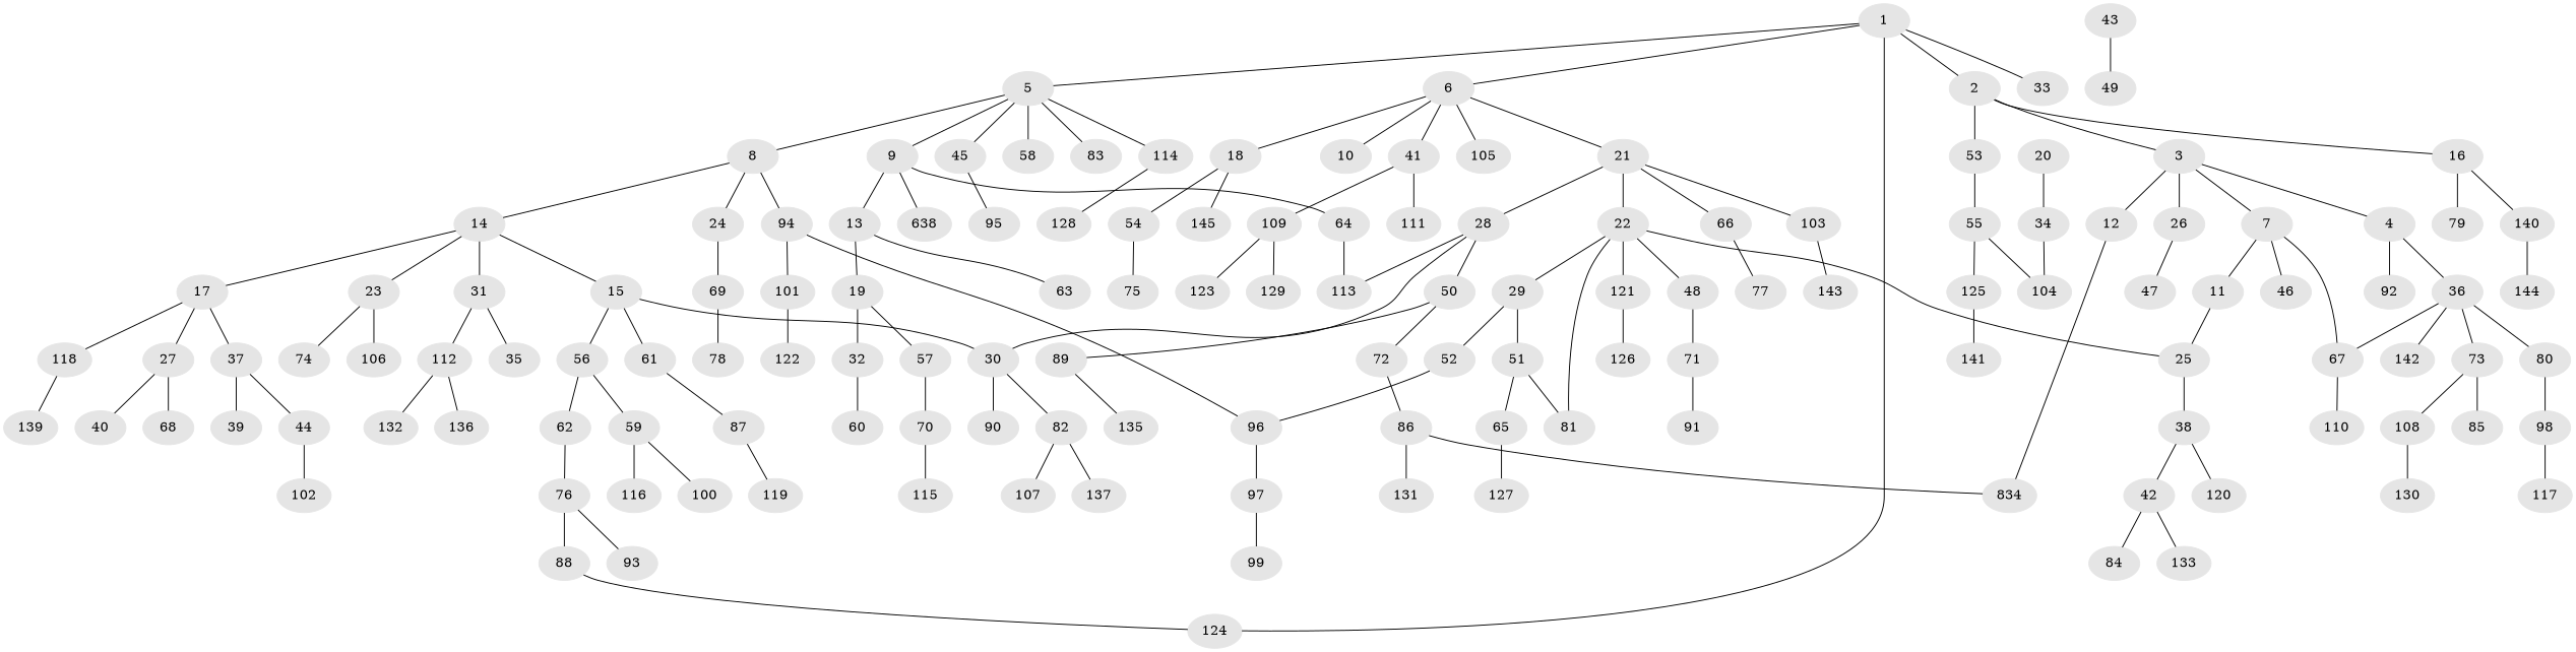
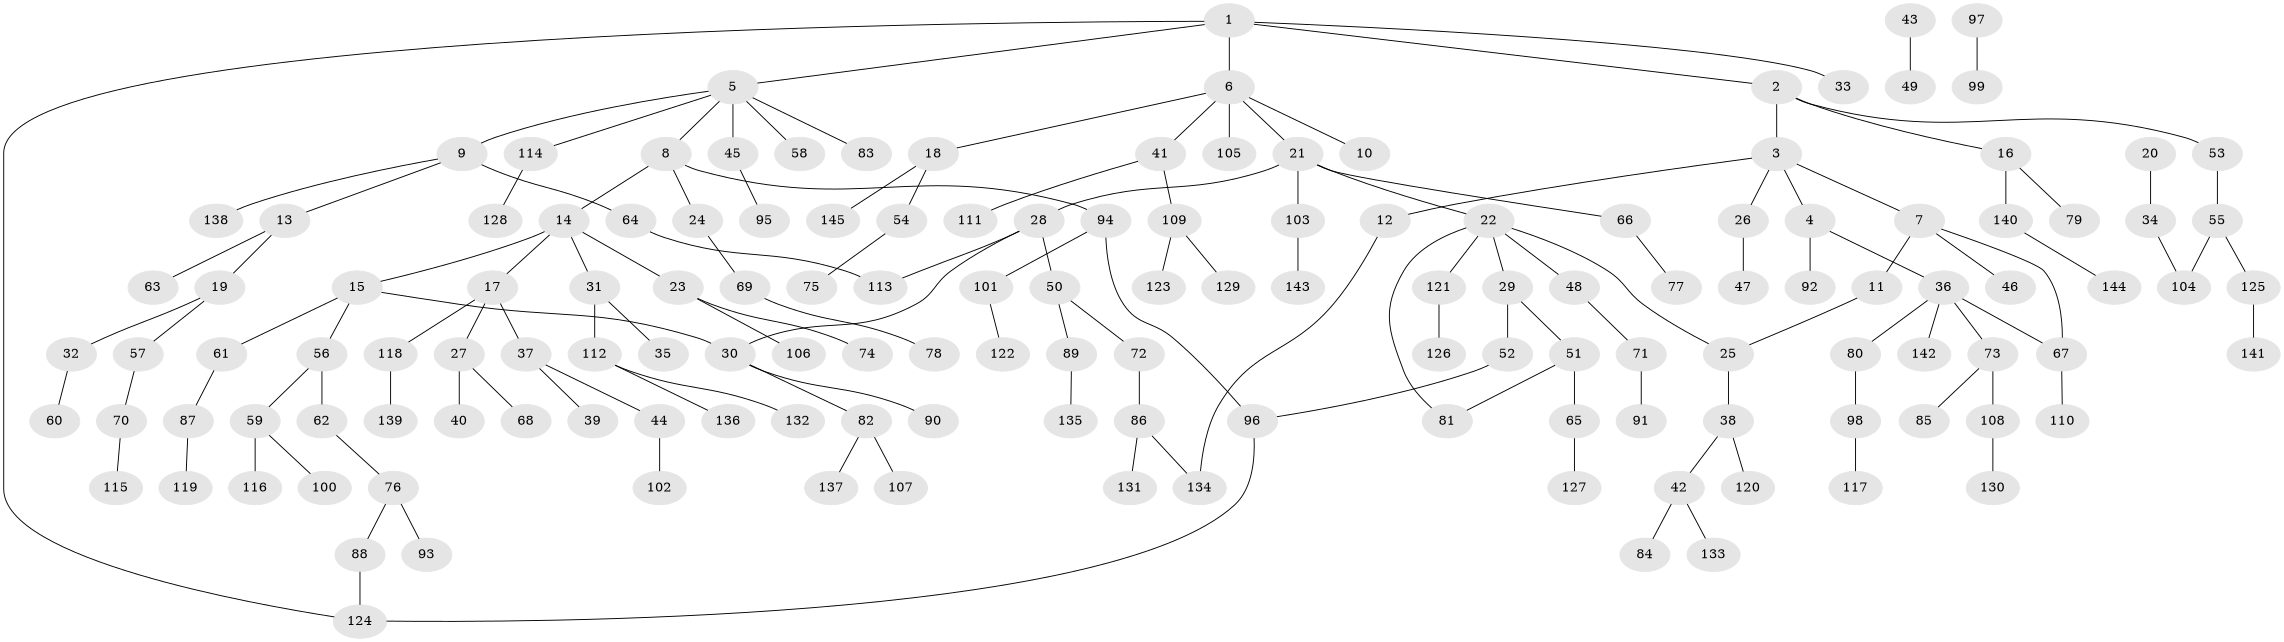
  graph {
    node [color=gray90 style=filled]
    1
    2
    5
    6
    33
    124
    3
    16
    53
    8
    9
    45
    58
    83
    114
    10
    18
    21
    41
    105
    4
    7
    12
    26
    79
    140
    55
    36
    92
    11
    46
    67
-   134 [label=834]
+   134
    47
    73
    80
    142
    14
    24
    94
    13
    64
-   138 [label=638]
+   138
    95
    128
    54
    145
    22
    28
    66
    103
    109
    111
    25
    20
    34
    15
    17
    23
    31
    69
    96
    101
    19
    63
    113
    38
    32
    57
    30
    56
    61
    27
    37
    118
    74
    106
    35
    112
    82
    90
    59
    62
    87
    144
    40
    68
    39
    44
    139
    75
    60
    70
    104
    29
    48
    81
    121
    50
    77
    143
    51
    52
    71
    126
    78
    42
    120
    43
    49
    72
    89
    65
    107
    137
    132
    136
    110
    85
    108
    98
    102
    84
    133
    123
    129
    91
    86
    135
    127
    97
    125
    141
    100
    116
    76
    115
    119
    88
    93
    131
    130
    117
    122
    99
    1 -- 2
    1 -- 5
    1 -- 6
    1 -- 33
    1 -- 124
    2 -- 3
    2 -- 16
    2 -- 53
    5 -- 8
    5 -- 9
    5 -- 45
    5 -- 58
    5 -- 83
    5 -- 114
    6 -- 10
    6 -- 18
    6 -- 21
    6 -- 41
    6 -- 105
    3 -- 4
    3 -- 7
    3 -- 12
    3 -- 26
    16 -- 79
    16 -- 140
    53 -- 55
    8 -- 14
    8 -- 24
    8 -- 94
    9 -- 13
    9 -- 64
    9 -- 138
    45 -- 95
    114 -- 128
    18 -- 54
    18 -- 145
    21 -- 22
    21 -- 28
    21 -- 66
    21 -- 103
    41 -- 109
    41 -- 111
    4 -- 36
    4 -- 92
    7 -- 11
    7 -- 46
    7 -- 67
    12 -- 134
    26 -- 47
    140 -- 144
    55 -- 104
    55 -- 125
    36 -- 67
    36 -- 73
    36 -- 80
    36 -- 142
    11 -- 25
    67 -- 110
    73 -- 85
    73 -- 108
    80 -- 98
    14 -- 15
    14 -- 17
    14 -- 23
    14 -- 31
    24 -- 69
    94 -- 96
    94 -- 101
    13 -- 19
    13 -- 63
    64 -- 113
    54 -- 75
    22 -- 25
    22 -- 29
    22 -- 48
    22 -- 81
    22 -- 121
    28 -- 113
    28 -- 30
    28 -- 50
    66 -- 77
    103 -- 143
    109 -- 123
    109 -- 129
    25 -- 38
    20 -- 34
    34 -- 104
    15 -- 30
    15 -- 56
    15 -- 61
    17 -- 27
    17 -- 37
    17 -- 118
    23 -- 74
    23 -- 106
    31 -- 35
    31 -- 112
    69 -- 78
-   96 -- 97
+   96 -- 124
    101 -- 122
    19 -- 32
    19 -- 57
    38 -- 42
    38 -- 120
    32 -- 60
    57 -- 70
    30 -- 82
    30 -- 90
    56 -- 59
    56 -- 62
    61 -- 87
    27 -- 40
    27 -- 68
    37 -- 39
    37 -- 44
    118 -- 139
    112 -- 132
    112 -- 136
    82 -- 107
    82 -- 137
    59 -- 100
    59 -- 116
    62 -- 76
    87 -- 119
    44 -- 102
    70 -- 115
    29 -- 51
    29 -- 52
    48 -- 71
    121 -- 126
    50 -- 72
    50 -- 89
    51 -- 81
    51 -- 65
    52 -- 96
    71 -- 91
    42 -- 84
    42 -- 133
    43 -- 49
    72 -- 86
    89 -- 135
    65 -- 127
    108 -- 130
    98 -- 117
    86 -- 134
    86 -- 131
    97 -- 99
    125 -- 141
    76 -- 88
    76 -- 93
    88 -- 124
  }
